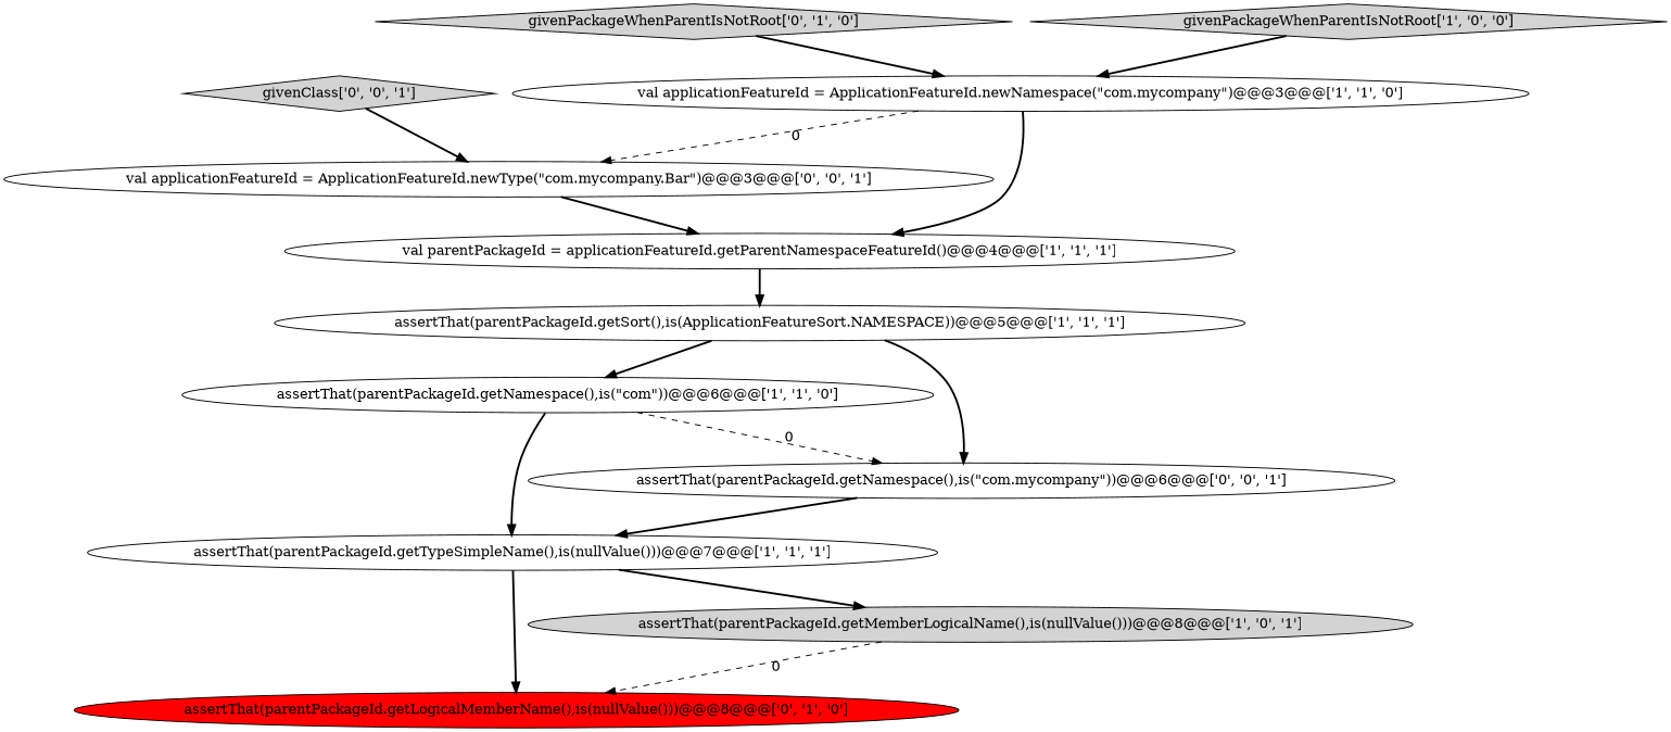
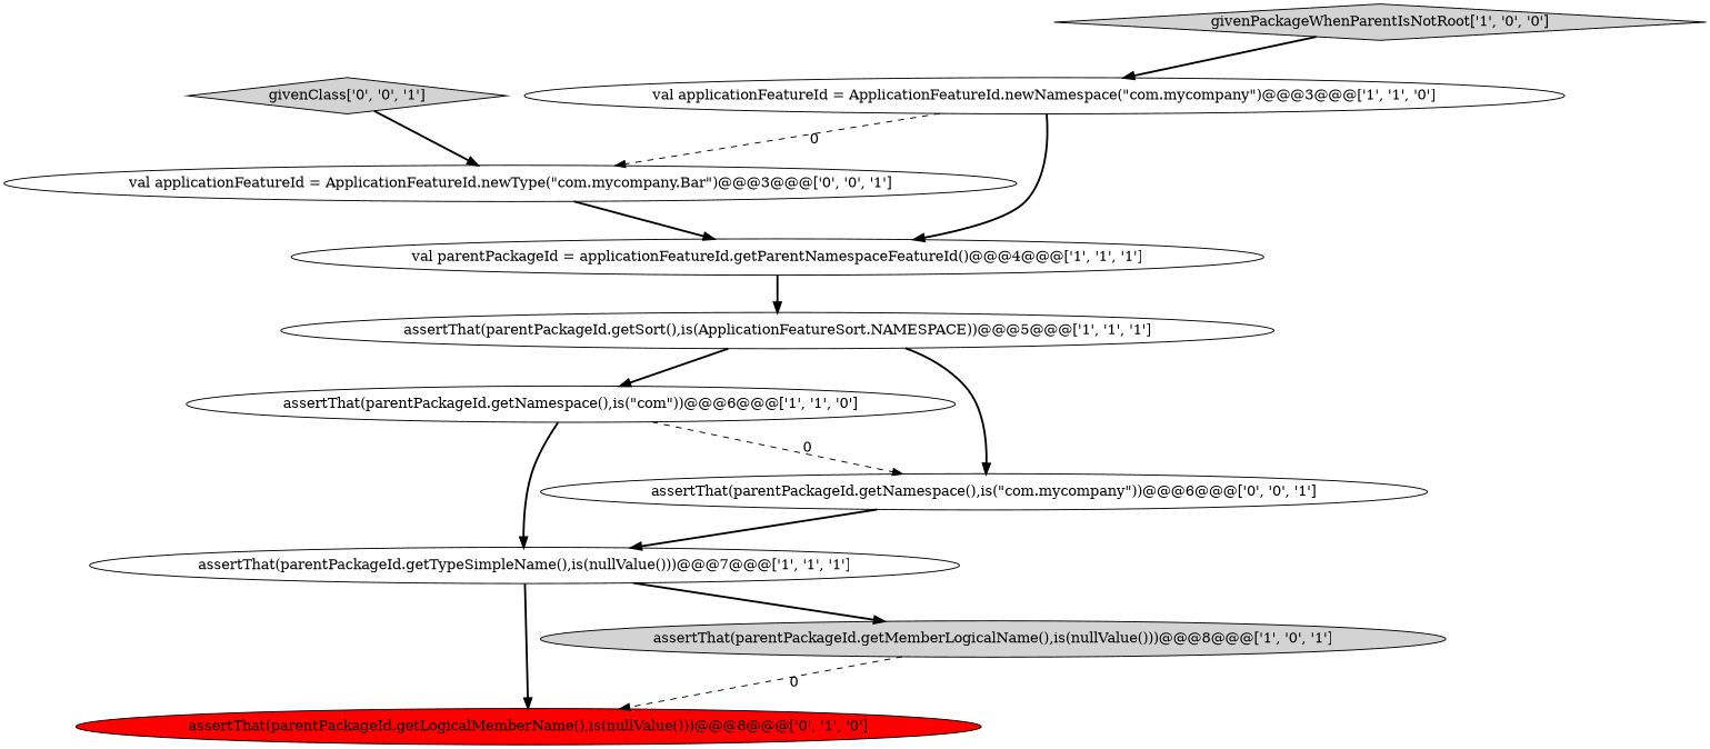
  digraph {
    node [fillcolor=white shape=ellipse style=filled]
    edge [style=bold]
    n1 [fillcolor=red label="assertThat(parentPackageId.getLogicalMemberName(),is(nullValue()))@@@8@@@['0', '1', '0']"]
    n2 [fillcolor=lightgray label="assertThat(parentPackageId.getMemberLogicalName(),is(nullValue()))@@@8@@@['1', '0', '1']"]
    n3 [fillcolor=lightgray label="givenClass['0', '0', '1']" shape=diamond]
    n4 [label="val applicationFeatureId = ApplicationFeatureId.newType(\"com.mycompany.Bar\")@@@3@@@['0', '0', '1']"]
    n5 [label="assertThat(parentPackageId.getTypeSimpleName(),is(nullValue()))@@@7@@@['1', '1', '1']"]
    n6 [label="val parentPackageId = applicationFeatureId.getParentNamespaceFeatureId()@@@4@@@['1', '1', '1']"]
    n7 [label="assertThat(parentPackageId.getSort(),is(ApplicationFeatureSort.NAMESPACE))@@@5@@@['1', '1', '1']"]
-   n8 [fillcolor=lightgray label="givenPackageWhenParentIsNotRoot['0', '1', '0']" shape=diamond]
    n9 [label="val applicationFeatureId = ApplicationFeatureId.newNamespace(\"com.mycompany\")@@@3@@@['1', '1', '0']"]
    n10 [label="assertThat(parentPackageId.getNamespace(),is(\"com\"))@@@6@@@['1', '1', '0']"]
    n11 [label="assertThat(parentPackageId.getNamespace(),is(\"com.mycompany\"))@@@6@@@['0', '0', '1']"]
    n12 [fillcolor=lightgray label="givenPackageWhenParentIsNotRoot['1', '0', '0']" shape=diamond]
    n2 -> n1 [label=0 style=dashed]
    n3 -> n4
    n4 -> n6
    n5 -> n1
    n5 -> n2
    n6 -> n7
    n7 -> n10
    n7 -> n11
-   n8 -> n9
    n9 -> n4 [label=0 style=dashed]
    n9 -> n6
    n10 -> n5
    n10 -> n11 [label=0 style=dashed]
    n11 -> n5
    n12 -> n9
  }
